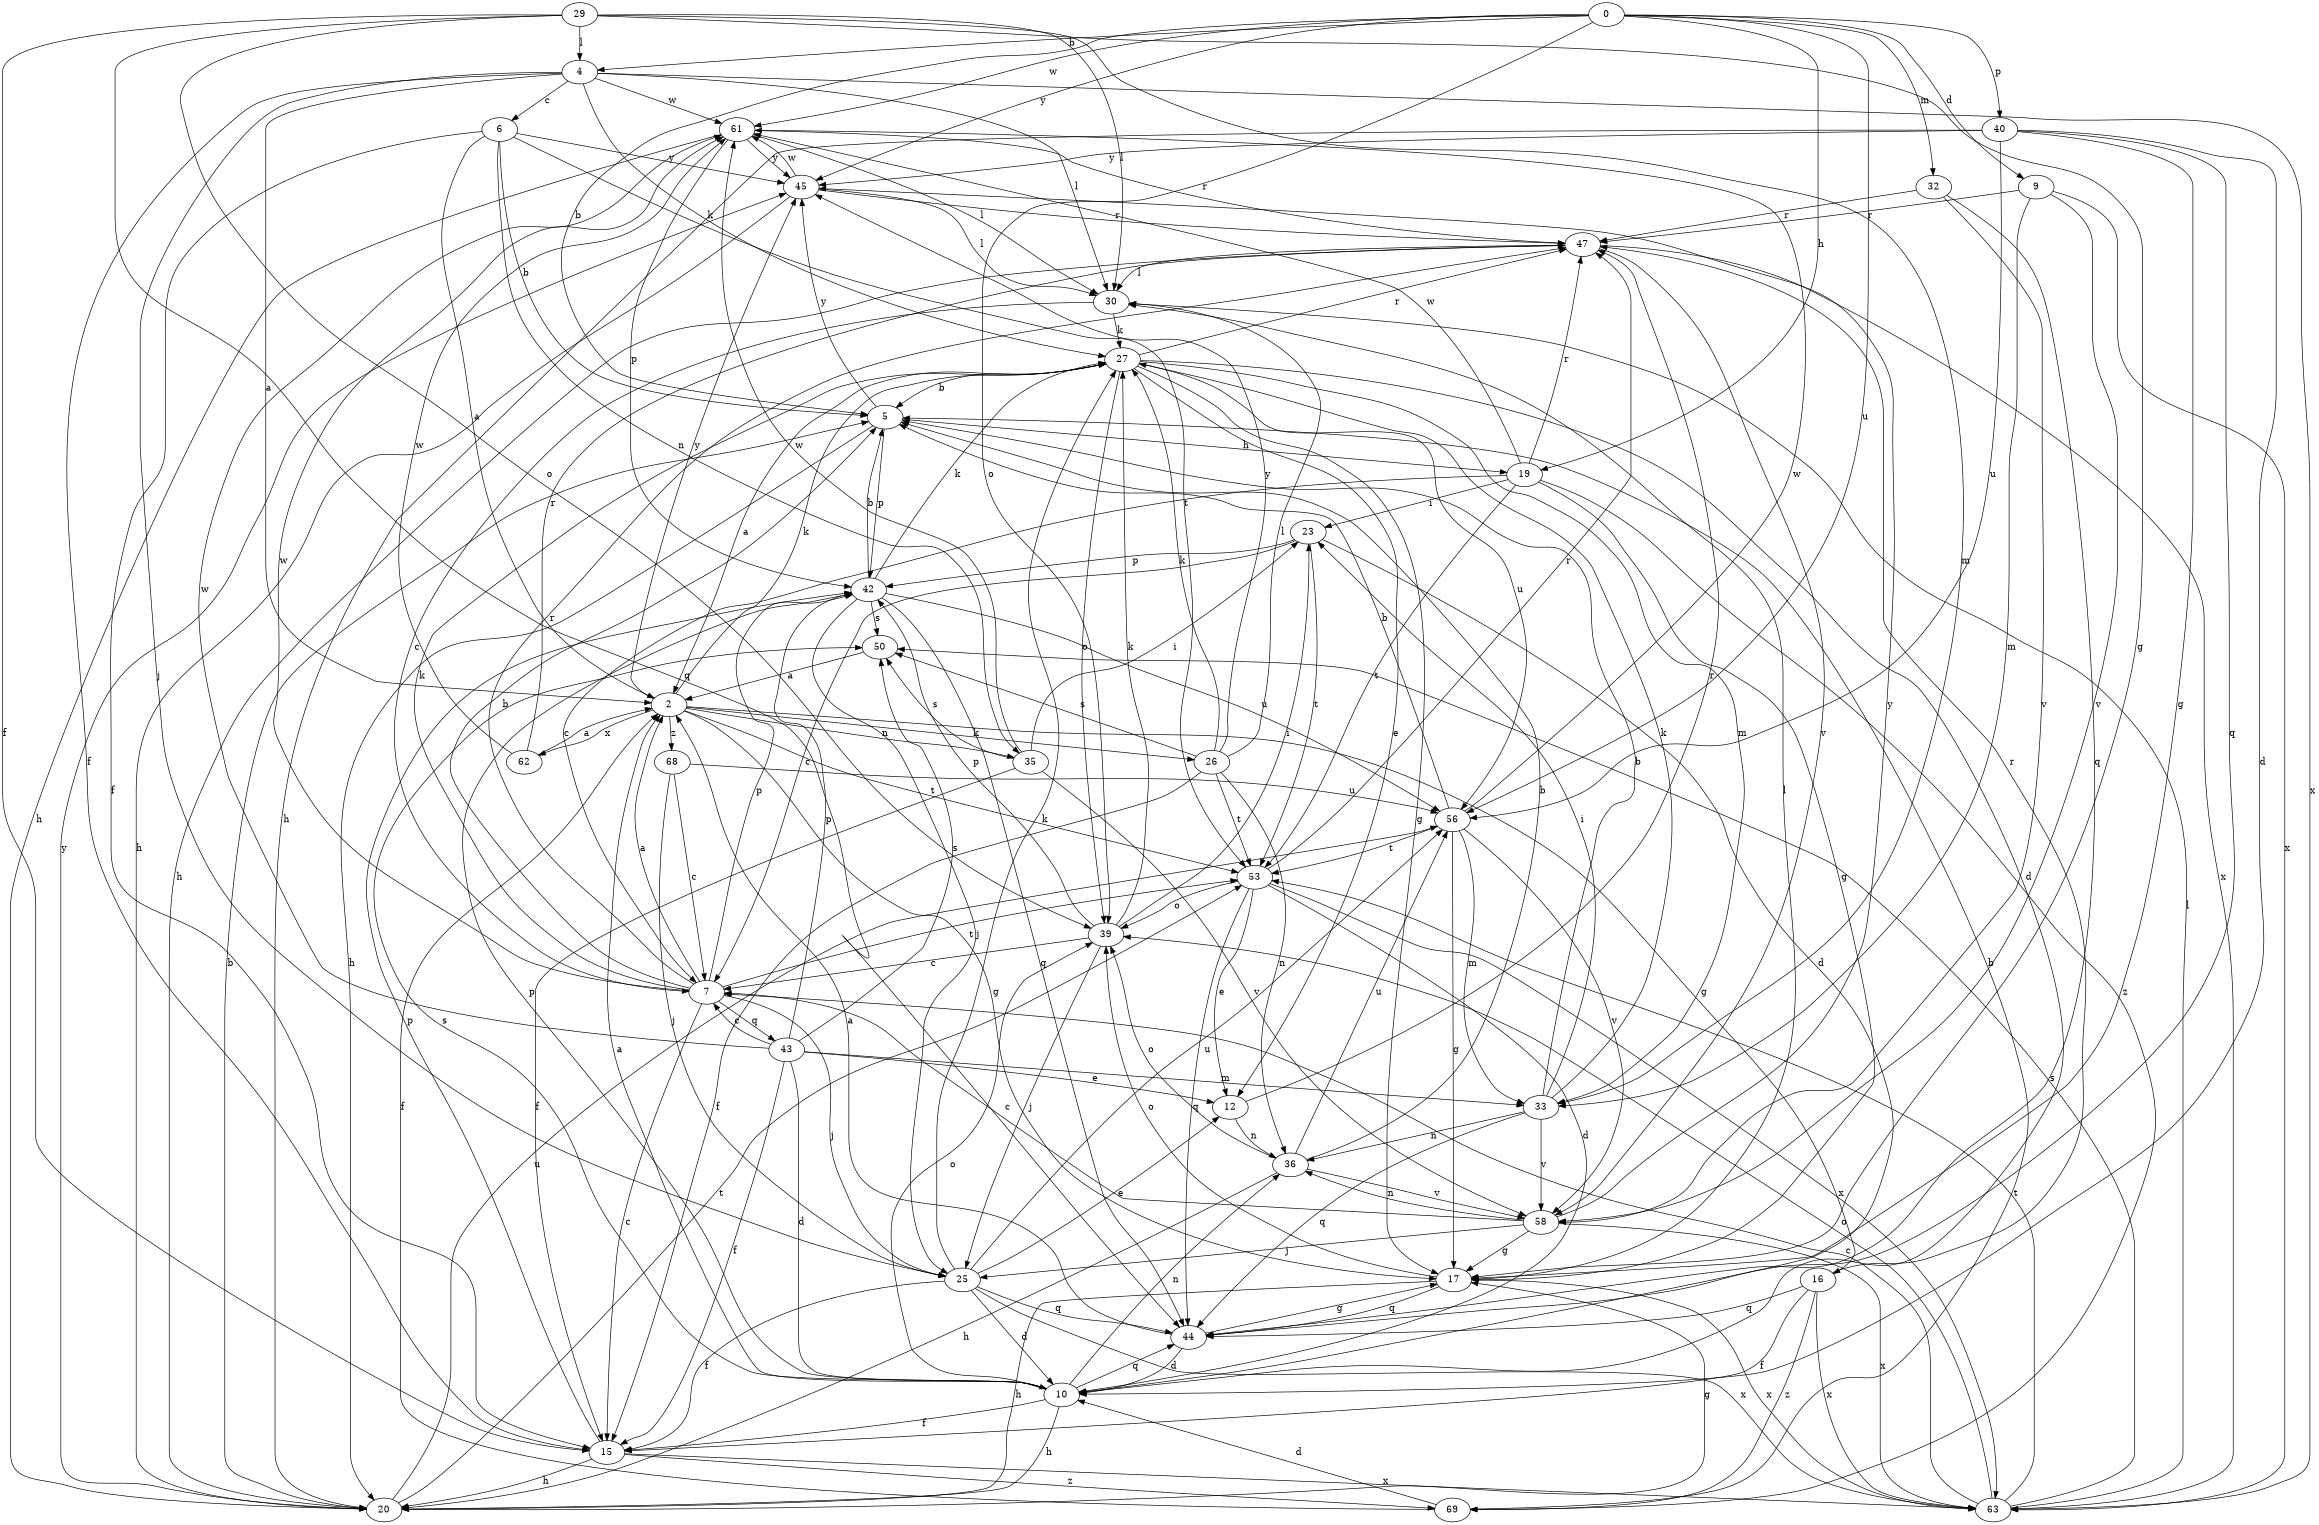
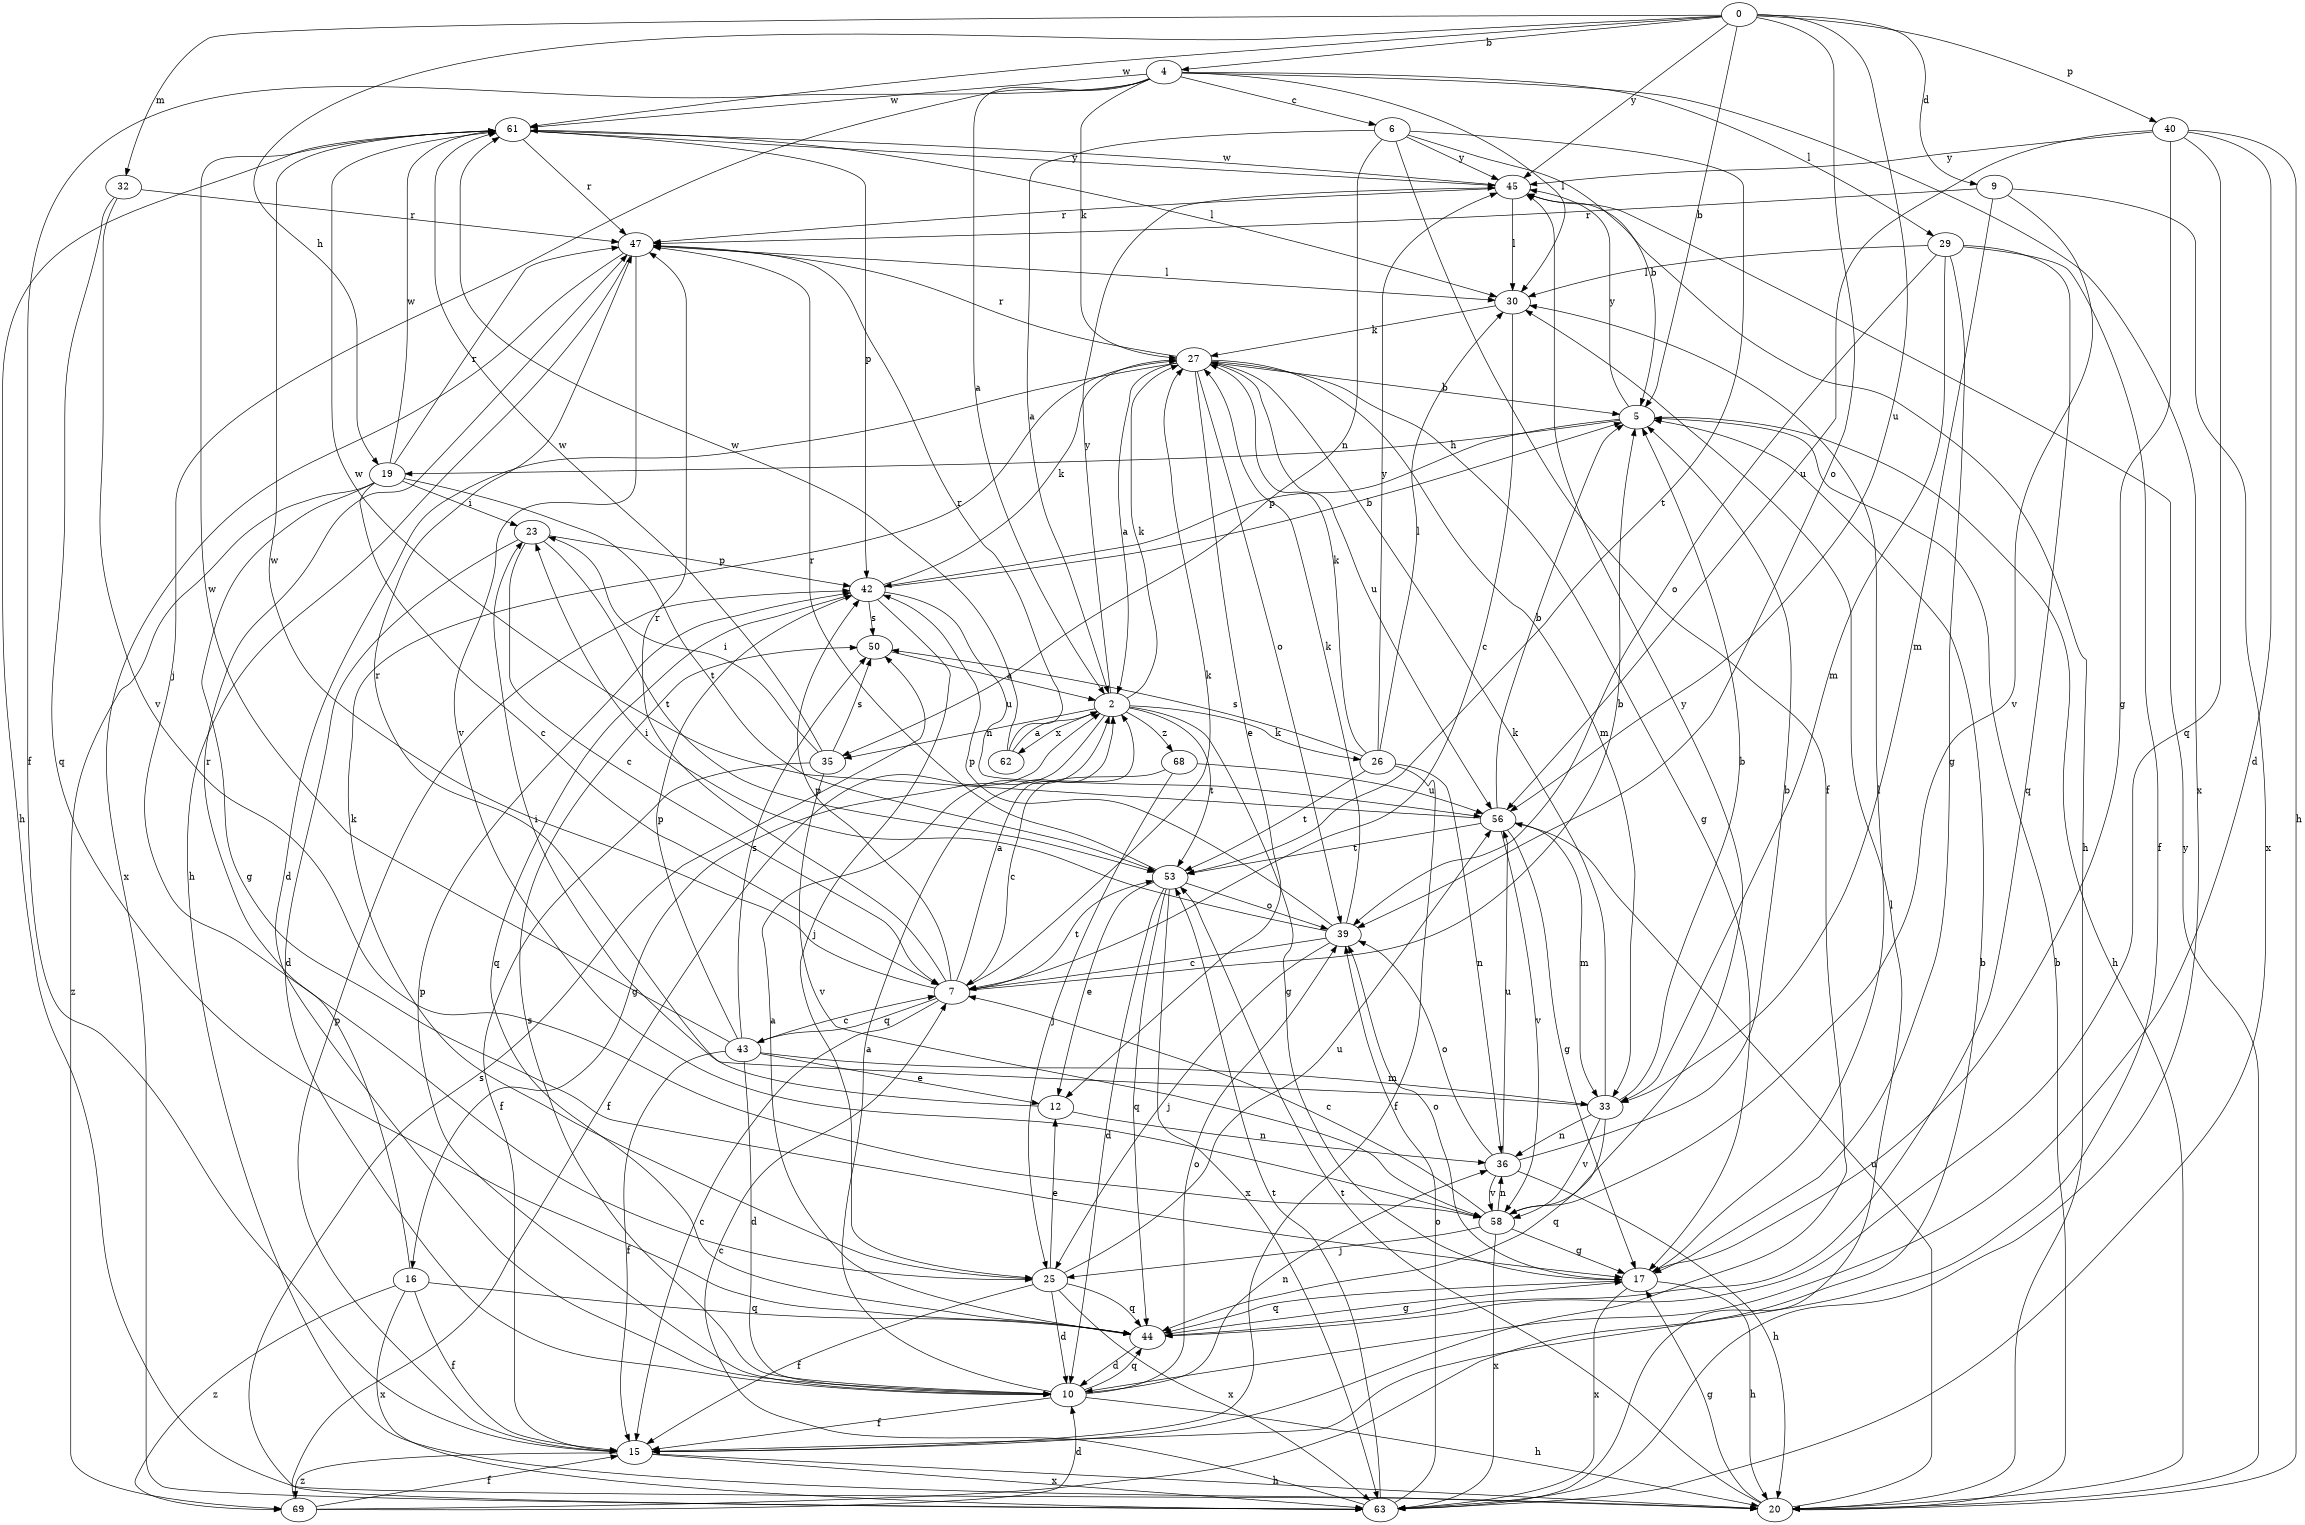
  strict digraph {
    0
    4
    5
    9
    19
    32
    39
    40
    56
    61
    n11 [label=45]
    2
    27
    6
    15
    25
    29
    30
    63
    20
    42
    47
    33
    58
    17
    53
    7
    69
    23
    44
    10
    16
    26
    n34 [label=35]
    62
    68
    36
    50
    12
    43
    0 -> 4 [label=b]
    0 -> 5 [label=b]
    0 -> 9 [label=d]
    0 -> 19 [label=h]
    0 -> 32 [label=m]
    0 -> 39 [label=o]
    0 -> 40 [label=p]
    0 -> 56 [label=u]
    0 -> 61 [label=w]
    0 -> n11 [label=y]
    4 -> 61 [label=w]
    4 -> 2 [label=a]
    4 -> 27 [label=k]
    4 -> 6 [label=c]
    4 -> 15 [label=f]
    4 -> 25 [label=j]
-   29 -> 4 [label=l]
+   4 -> 29 [label=l]
    4 -> 30 [label=l]
    4 -> 63 [label=x]
    5 -> 19 [label=h]
    5 -> n11 [label=y]
    5 -> 20 [label=h]
    5 -> 42 [label=p]
    9 -> 63 [label=x]
    9 -> 47 [label=r]
    9 -> 33 [label=m]
    9 -> 58 [label=v]
    19 -> 61 [label=w]
    19 -> 47 [label=r]
    19 -> 17 [label=g]
    19 -> 53 [label=t]
    19 -> 7 [label=c]
    19 -> 69 [label=z]
    19 -> 23 [label=i]
    32 -> 47 [label=r]
    32 -> 58 [label=v]
    32 -> 44 [label=q]
    39 -> 27 [label=k]
    39 -> 25 [label=j]
    39 -> 42 [label=p]
    39 -> 7 [label=c]
    39 -> 23 [label=i]
    40 -> 56 [label=u]
    40 -> n11 [label=y]
    40 -> 20 [label=h]
    40 -> 17 [label=g]
    40 -> 44 [label=q]
    40 -> 10 [label=d]
    56 -> 5 [label=b]
    56 -> 61 [label=w]
    56 -> 33 [label=m]
    56 -> 58 [label=v]
    56 -> 17 [label=g]
    56 -> 53 [label=t]
    61 -> n11 [label=y]
    61 -> 30 [label=l]
    61 -> 20 [label=h]
    61 -> 42 [label=p]
    61 -> 47 [label=r]
    n11 -> 61 [label=w]
    n11 -> 30 [label=l]
    n11 -> 20 [label=h]
    n11 -> 47 [label=r]
    2 -> n11 [label=y]
    2 -> 27 [label=k]
    2 -> 17 [label=g]
    2 -> 53 [label=t]
    2 -> 16 [label=g]
    2 -> 26 [label=k]
    2 -> n34 [label=n]
    2 -> 62 [label=x]
    2 -> 68 [label=z]
    27 -> 5 [label=b]
    27 -> 39 [label=o]
    27 -> 56 [label=u]
    27 -> 2 [label=a]
    27 -> 47 [label=r]
    27 -> 33 [label=m]
    27 -> 17 [label=g]
    27 -> 10 [label=d]
    27 -> 12 [label=e]
    6 -> 5 [label=b]
    6 -> n11 [label=y]
    6 -> 2 [label=a]
    6 -> 15 [label=f]
    6 -> 53 [label=t]
    6 -> n34 [label=n]
    15 -> 63 [label=x]
    15 -> 20 [label=h]
    15 -> 42 [label=p]
    15 -> 69 [label=z]
    25 -> 56 [label=u]
    25 -> 27 [label=k]
    25 -> 15 [label=f]
    25 -> 63 [label=x]
    25 -> 44 [label=q]
    25 -> 10 [label=d]
    25 -> 12 [label=e]
    29 -> 39 [label=o]
    29 -> 15 [label=f]
    29 -> 30 [label=l]
    29 -> 33 [label=m]
    29 -> 17 [label=g]
    29 -> 44 [label=q]
    30 -> 27 [label=k]
    30 -> 7 [label=c]
    63 -> 39 [label=o]
    63 -> 30 [label=l]
    63 -> 53 [label=t]
    63 -> 7 [label=c]
    63 -> 50 [label=s]
    20 -> 5 [label=b]
    20 -> 56 [label=u]
    20 -> n11 [label=y]
    20 -> 17 [label=g]
    20 -> 53 [label=t]
    42 -> 5 [label=b]
    42 -> 56 [label=u]
    42 -> 27 [label=k]
    42 -> 25 [label=j]
    42 -> 44 [label=q]
    42 -> 50 [label=s]
    47 -> 30 [label=l]
    47 -> 63 [label=x]
    47 -> 20 [label=h]
    47 -> 58 [label=v]
    33 -> 5 [label=b]
    33 -> 27 [label=k]
    33 -> 58 [label=v]
    33 -> 23 [label=i]
    33 -> 44 [label=q]
    33 -> 36 [label=n]
    58 -> n11 [label=y]
    58 -> 25 [label=j]
    58 -> 63 [label=x]
    58 -> 17 [label=g]
    58 -> 7 [label=c]
    58 -> 36 [label=n]
    17 -> 39 [label=o]
    17 -> 30 [label=l]
    17 -> 63 [label=x]
    17 -> 20 [label=h]
    17 -> 44 [label=q]
    53 -> 39 [label=o]
    53 -> 63 [label=x]
    53 -> 47 [label=r]
    53 -> 44 [label=q]
    53 -> 10 [label=d]
    53 -> 12 [label=e]
    7 -> 5 [label=b]
    7 -> 61 [label=w]
    7 -> 2 [label=a]
    7 -> 27 [label=k]
    7 -> 15 [label=c]
-   7 -> 25 [label=j]
    7 -> 42 [label=p]
    7 -> 47 [label=r]
    7 -> 53 [label=t]
    7 -> 43 [label=q]
    69 -> 5 [label=b]
    69 -> 2 [label=f]
+   69 -> 15 [label=f]
    69 -> 10 [label=d]
    23 -> 42 [label=p]
    23 -> 53 [label=t]
    23 -> 7 [label=c]
    23 -> 10 [label=d]
    44 -> 2 [label=a]
    44 -> 17 [label=g]
    44 -> 10 [label=d]
    10 -> 39 [label=o]
    10 -> 2 [label=a]
    10 -> 15 [label=f]
    10 -> 20 [label=h]
    10 -> 42 [label=p]
    10 -> 44 [label=q]
    10 -> 36 [label=n]
    10 -> 50 [label=s]
    16 -> 15 [label=f]
    16 -> 63 [label=x]
    16 -> 47 [label=r]
    16 -> 69 [label=z]
    16 -> 44 [label=q]
    26 -> n11 [label=y]
    26 -> 27 [label=k]
    26 -> 15 [label=f]
    26 -> 30 [label=l]
    26 -> 53 [label=t]
    26 -> 36 [label=n]
    26 -> 50 [label=s]
    n34 -> 61 [label=w]
    n34 -> 15 [label=f]
    n34 -> 58 [label=v]
    n34 -> 23 [label=i]
    n34 -> 50 [label=s]
    62 -> 61 [label=w]
    62 -> 2 [label=a]
    62 -> 47 [label=r]
    68 -> 56 [label=u]
    68 -> 25 [label=j]
    68 -> 7 [label=c]
    36 -> 5 [label=b]
    36 -> 39 [label=o]
    36 -> 56 [label=u]
    36 -> 20 [label=h]
    36 -> 58 [label=v]
    50 -> 2 [label=a]
    12 -> 47 [label=r]
    12 -> 36 [label=n]
    43 -> 61 [label=w]
    43 -> 15 [label=f]
    43 -> 42 [label=p]
    43 -> 33 [label=m]
    43 -> 7 [label=c]
    43 -> 10 [label=d]
    43 -> 50 [label=s]
    43 -> 12 [label=e]
  }
